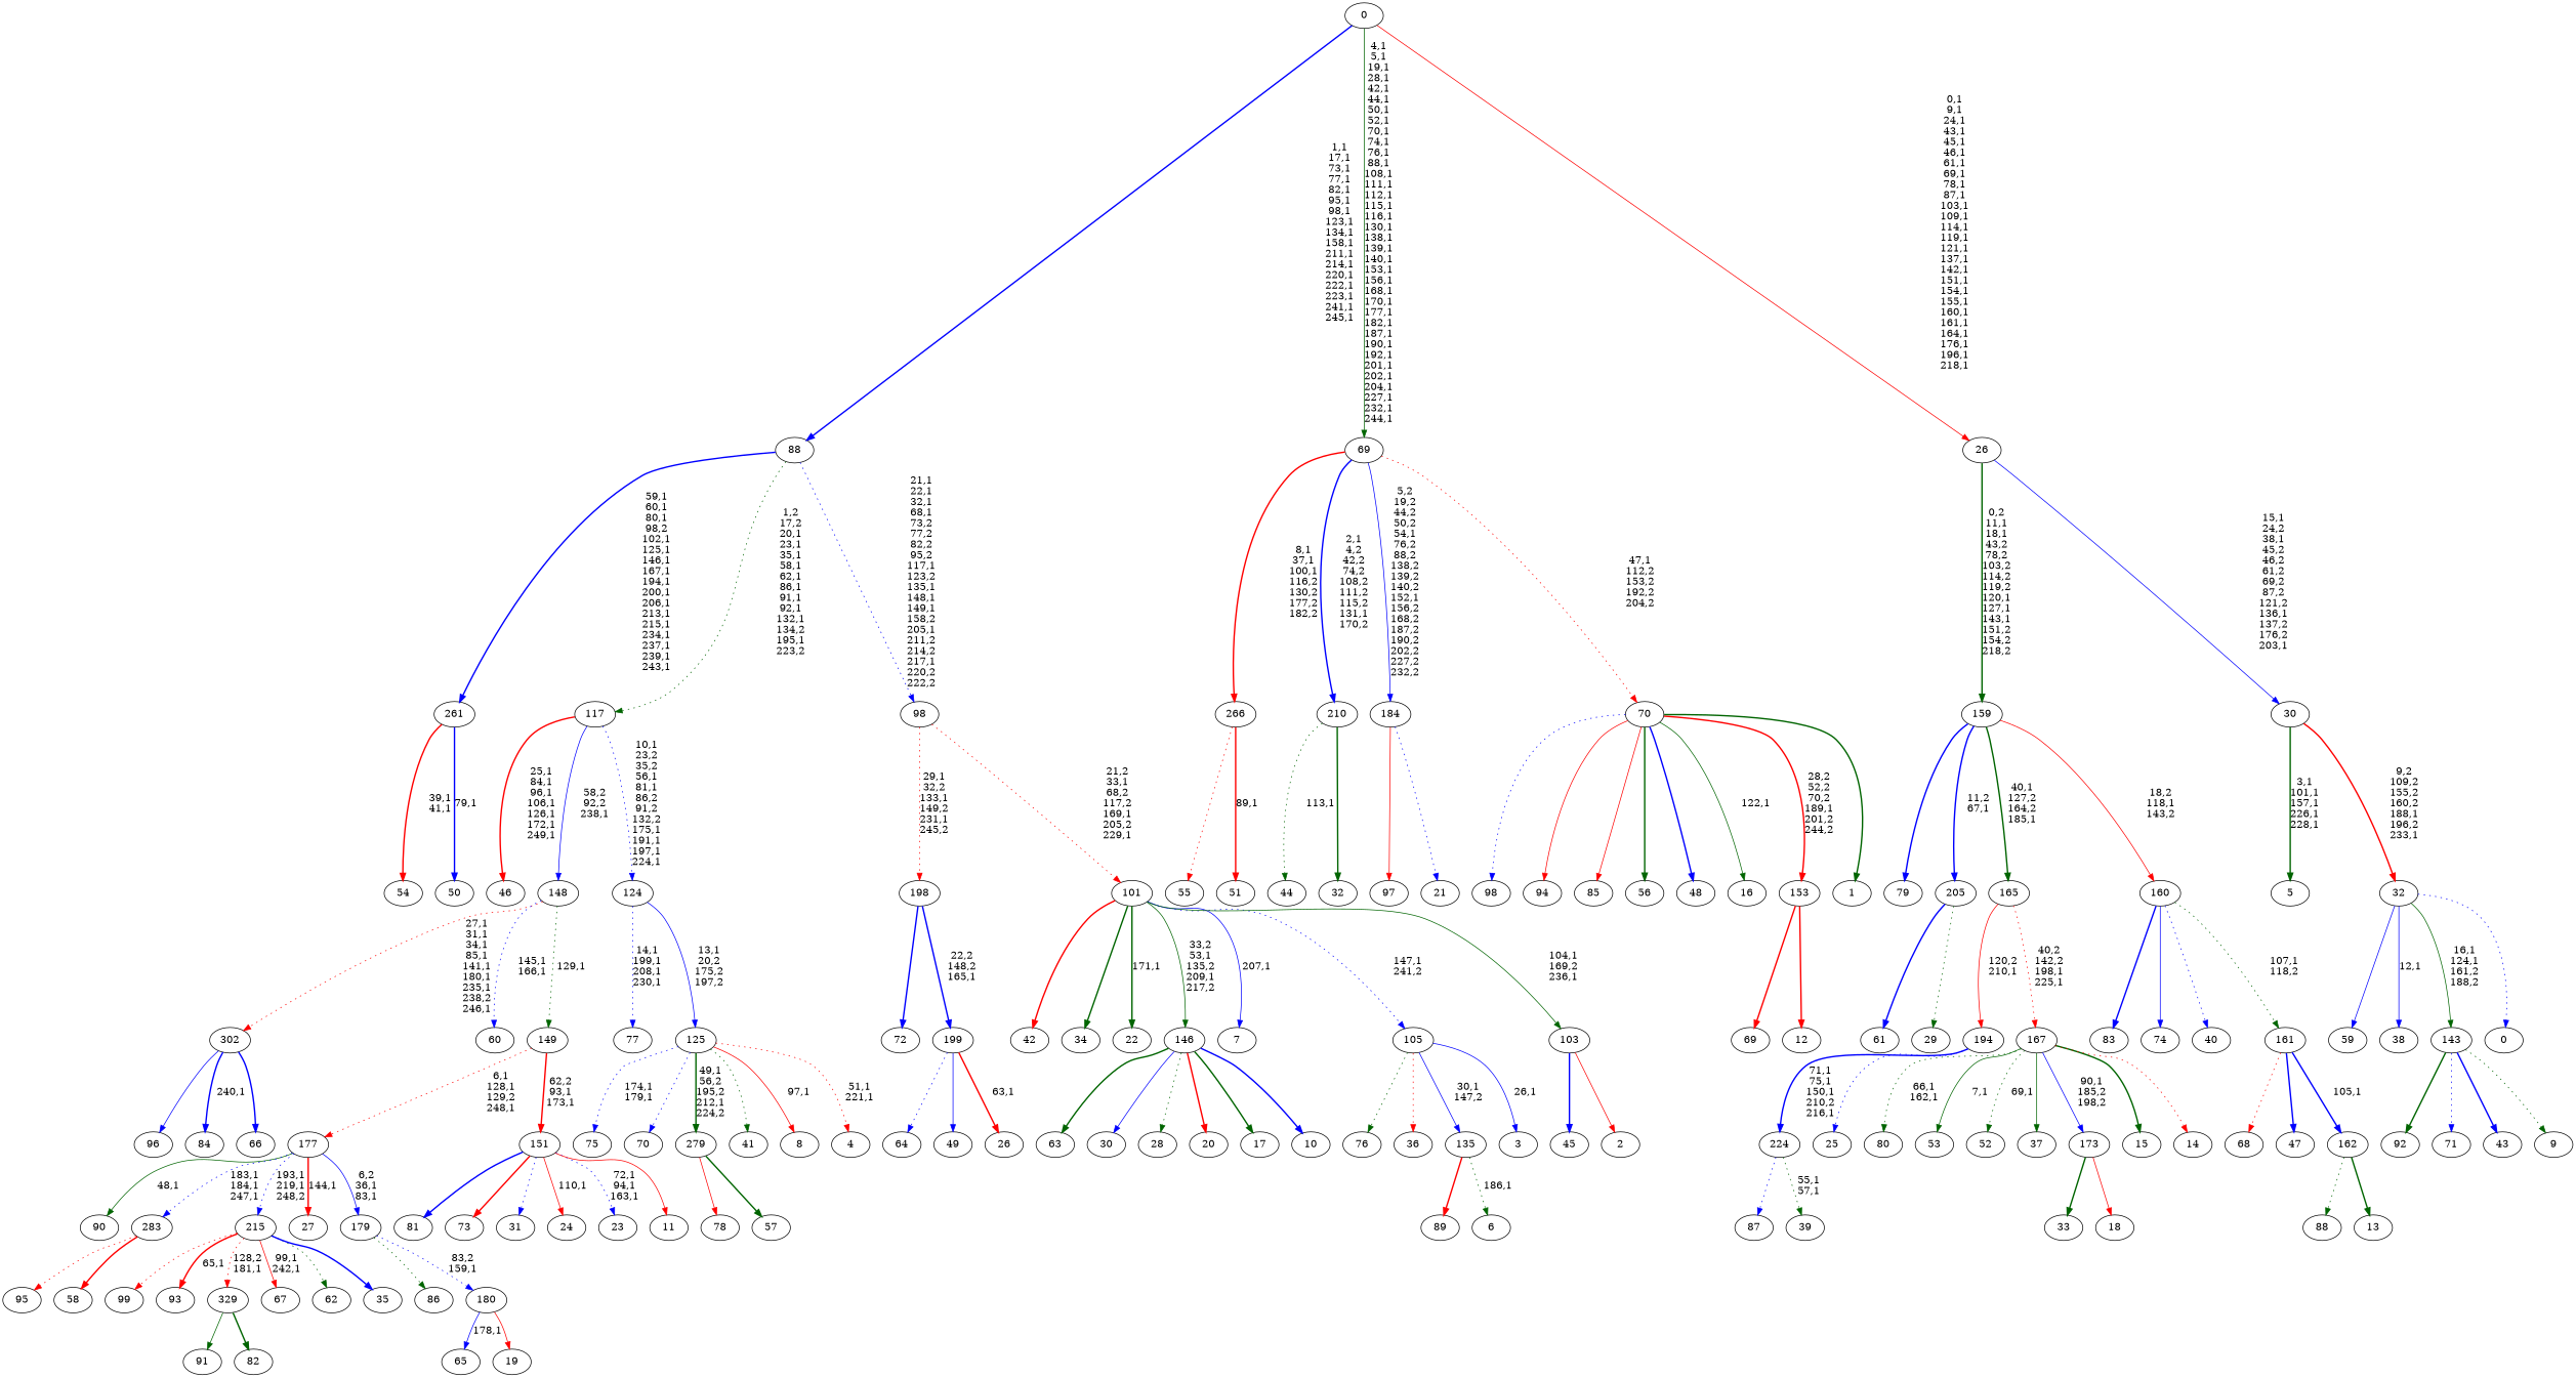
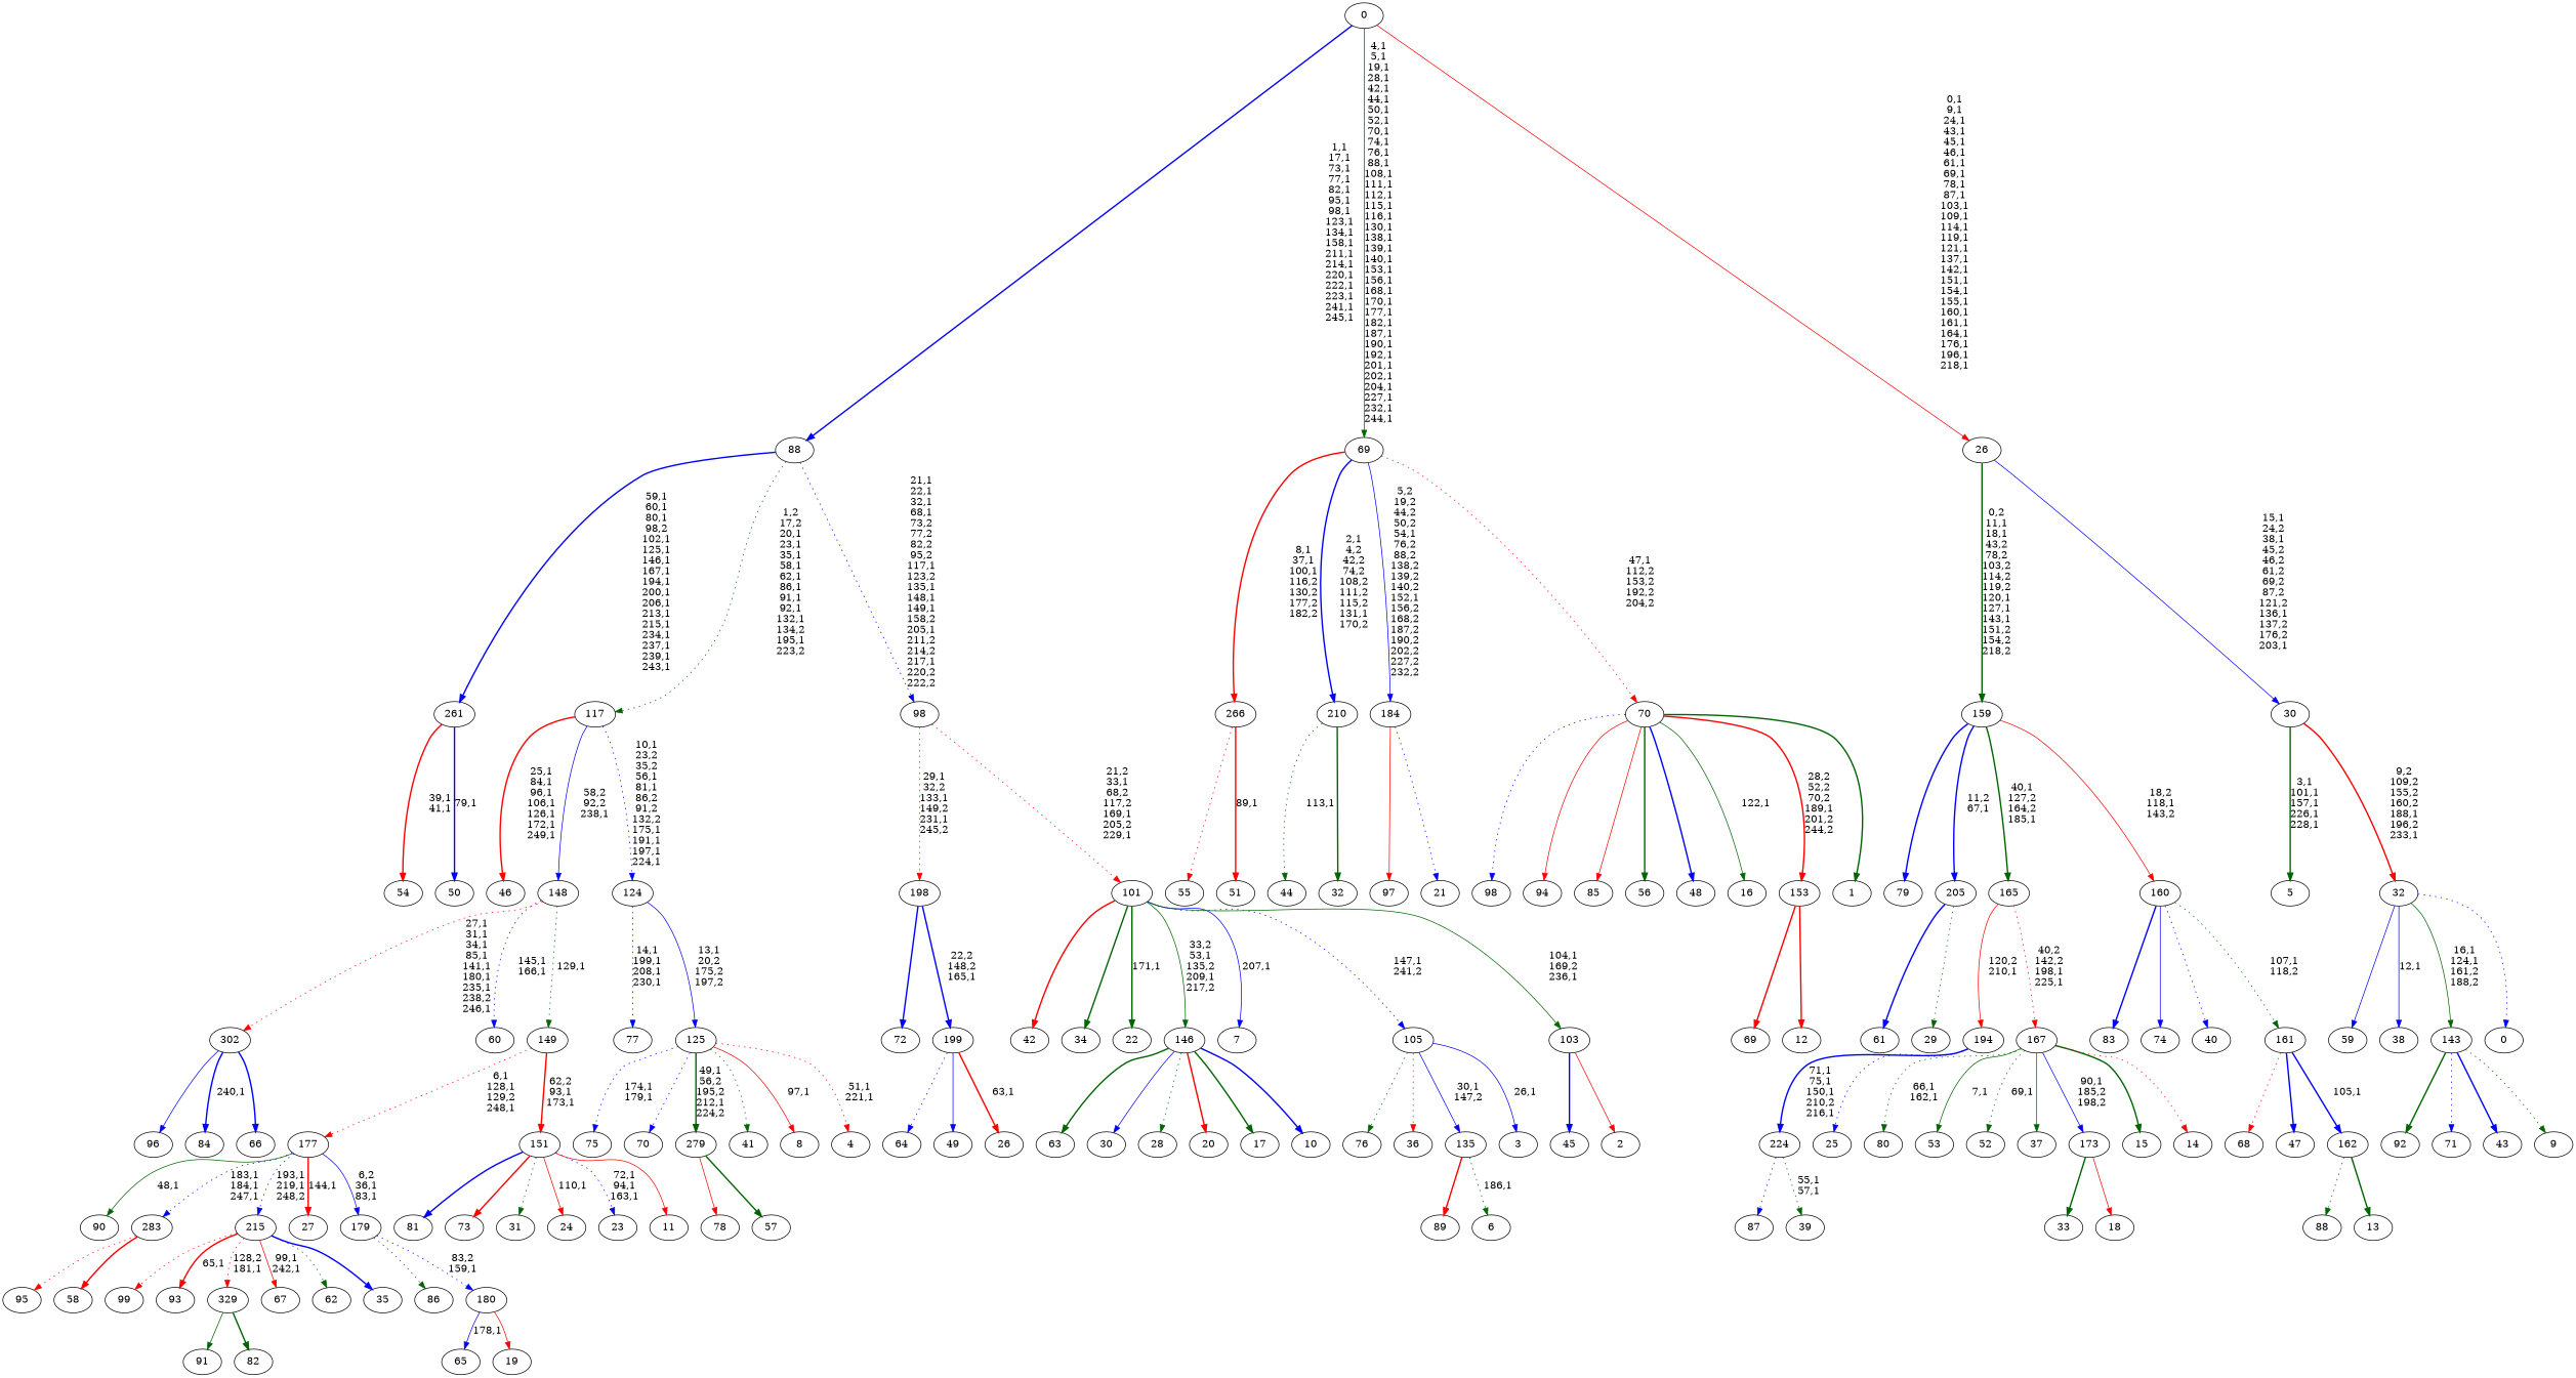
  digraph {
    edge [color=blue style=bold]
    n1 [label=99]
    n2 [label=98]
    n3 [label=97]
    n4 [label=96]
    n5 [label=95]
    n6 [label=94]
    n7 [label=93]
    n8 [label=92]
    n9 [label=91]
    n10 [label=90]
    n11 [label=89]
    n12 [label=88]
    n13 [label=87]
    n14 [label=86]
    n15 [label=85]
    n16 [label=84]
    n17 [label=83]
    n18 [label=82]
    329
    n20 [label=81]
    n21 [label=80]
    n22 [label=79]
    n23 [label=78]
    n24 [label=77]
    n25 [label=76]
    n26 [label=75]
    n27 [label=74]
    n28 [label=73]
    n29 [label=72]
    n30 [label=71]
    n31 [label=70]
    n32 [label=69]
    n33 [label=68]
    n34 [label=67]
    n35 [label=66]
    302
    n37 [label=65]
    n38 [label=64]
    n39 [label=63]
    n40 [label=62]
    n41 [label=61]
    n42 [label=60]
    n43 [label=59]
    n44 [label=58]
    283
    n46 [label=57]
    279
    n48 [label=56]
    n49 [label=55]
    n50 [label=54]
    n51 [label=53]
    n52 [label=52]
    n53 [label=51]
    266
    n55 [label=50]
    261
    n57 [label=49]
    n58 [label=48]
    n59 [label=47]
    n60 [label=46]
    n61 [label=45]
    n62 [label=44]
    n63 [label=43]
    n64 [label=42]
    n65 [label=41]
    n66 [label=40]
    n67 [label=39]
    224
    n69 [label=38]
    n70 [label=37]
    n71 [label=36]
    n72 [label=35]
    215
    n74 [label=34]
    n75 [label=33]
    n76 [label=32]
    210
    n78 [label=31]
    n79 [label=30]
    n80 [label=29]
    205
    n82 [label=28]
    n83 [label=27]
    n84 [label=26]
    199
    198
    n87 [label=25]
    194
    n89 [label=24]
    n90 [label=23]
    n91 [label=22]
    n92 [label=21]
    184
    n94 [label=20]
    n95 [label=19]
    180
    179
    177
    n99 [label=18]
    173
    n101 [label=17]
    n102 [label=16]
    n103 [label=15]
    n104 [label=14]
    167
    165
    n107 [label=13]
    162
    161
    160
    159
    n112 [label=12]
    153
    n114 [label=11]
    151
    149
    148
    n118 [label=10]
    146
    n120 [label=9]
    143
    n122 [label=8]
    n123 [label=7]
    n124 [label=6]
    135
    n126 [label=5]
    n127 [label=4]
    125
    124
    117
    n131 [label=3]
    105
    n133 [label=2]
    103
    101
    98
    88
    n138 [label=1]
    70
    69
    n141 [label=0]
    32
    30
    26
    0
    329 -> n9 [color=darkgreen style=solid]
    329 -> n18 [color=darkgreen]
    302 -> n4 [style=solid]
    302 -> n16 [label="240,1"]
    302 -> n35
    283 -> n5 [color=red style=dotted]
    283 -> n44 [color=red]
    279 -> n23 [color=red style=solid]
    279 -> n46 [color=darkgreen]
    266 -> n49 [color=red style=dotted]
    266 -> n53 [color=red label="89,1"]
    261 -> n50 [color=red label="39,1\n41,1"]
    261 -> n55 [label="79,1"]
    224 -> n13 [style=dotted]
    224 -> n67 [color=darkgreen label="55,1\n57,1" style=dotted]
    215 -> n1 [color=red style=dotted]
    215 -> n7 [color=red label="65,1"]
    215 -> 329 [color=red label="128,2\n181,1" style=dotted]
    215 -> n34 [color=red label="99,1\n242,1" style=solid]
    215 -> n40 [color=darkgreen style=dotted]
    215 -> n72
    210 -> n62 [color=darkgreen label="113,1" style=dotted]
    210 -> n76 [color=darkgreen]
    205 -> n41
    205 -> n80 [color=darkgreen style=dotted]
    199 -> n38 [style=dotted]
    199 -> n57 [style=solid]
    199 -> n84 [color=red label="63,1"]
    198 -> n29
    198 -> 199 [label="22,2\n148,2\n165,1"]
    194 -> 224 [label="71,1\n75,1\n150,1\n210,2\n216,1"]
    194 -> n87 [style=dotted]
    184 -> n3 [color=red style=solid]
    184 -> n92 [style=dotted]
    180 -> n37 [label="178,1" style=solid]
    180 -> n95 [color=red style=solid]
    179 -> n14 [color=darkgreen style=dotted]
    179 -> 180 [label="83,2\n159,1" style=dotted]
    177 -> n10 [color=darkgreen label="48,1" style=solid]
    177 -> 283 [label="183,1\n184,1\n247,1" style=dotted]
    177 -> 215 [label="193,1\n219,1\n248,2" style=dotted]
    177 -> n83 [color=red label="144,1"]
    177 -> 179 [label="6,2\n36,1\n83,1" style=solid]
    173 -> n75 [color=darkgreen]
    173 -> n99 [color=red style=solid]
    167 -> n21 [color=darkgreen label="66,1\n162,1" style=dotted]
    167 -> n51 [color=darkgreen label="7,1" style=solid]
    167 -> n52 [color=darkgreen label="69,1" style=dotted]
    167 -> n70 [color=darkgreen style=solid]
    167 -> 173 [label="90,1\n185,2\n198,2" style=solid]
    167 -> n103 [color=darkgreen]
    167 -> n104 [color=red style=dotted]
    165 -> 194 [color=red label="120,2\n210,1" style=solid]
    165 -> 167 [color=red label="40,2\n142,2\n198,1\n225,1" style=dotted]
    162 -> n12 [color=darkgreen style=dotted]
    162 -> n107 [color=darkgreen]
    161 -> n33 [color=red style=dotted]
    161 -> n59
    161 -> 162 [label="105,1"]
    160 -> n17
    160 -> n27 [style=solid]
    160 -> n66 [style=dotted]
    160 -> 161 [color=darkgreen label="107,1\n118,2" style=dotted]
    159 -> n22
    159 -> 205 [label="11,2\n67,1"]
    159 -> 165 [color=darkgreen label="40,1\n127,2\n164,2\n185,1"]
    159 -> 160 [color=red label="18,2\n118,1\n143,2" style=solid]
    153 -> n32 [color=red]
    153 -> n112 [color=red]
    151 -> n20
    151 -> n28 [color=red]
-   151 -> n78 [style=dotted]
+   151 -> n78 [color=darkgreen style=dotted]
    151 -> n89 [color=red label="110,1" style=solid]
    151 -> n90 [label="72,1\n94,1\n163,1" style=dotted]
    151 -> n114 [color=red style=solid]
    149 -> 177 [color=red label="6,1\n128,1\n129,2\n248,1" style=dotted]
    149 -> 151 [color=red label="62,2\n93,1\n173,1"]
    148 -> 302 [color=red label="27,1\n31,1\n34,1\n85,1\n141,1\n180,1\n235,1\n238,2\n246,1" style=dotted]
    148 -> n42 [label="145,1\n166,1" style=dotted]
    148 -> 149 [color=darkgreen label="129,1" style=dotted]
    146 -> n39 [color=darkgreen]
    146 -> n79 [style=solid]
    146 -> n82 [color=darkgreen style=dotted]
    146 -> n94 [color=red]
    146 -> n101 [color=darkgreen]
    146 -> n118
    143 -> n8 [color=darkgreen]
    143 -> n30 [style=dotted]
    143 -> n63
    143 -> n120 [color=darkgreen style=dotted]
    135 -> n11 [color=red]
    135 -> n124 [color=darkgreen label="186,1" style=dotted]
    125 -> n26 [label="174,1\n179,1" style=dotted]
    125 -> n31 [style=dotted]
    125 -> 279 [color=darkgreen label="49,1\n56,2\n195,2\n212,1\n224,2"]
    125 -> n65 [color=darkgreen style=dotted]
    125 -> n122 [color=red label="97,1" style=solid]
    125 -> n127 [color=red label="51,1\n221,1" style=dotted]
    124 -> n24 [label="14,1\n199,1\n208,1\n230,1" style=dotted]
    124 -> 125 [label="13,1\n20,2\n175,2\n197,2" style=solid]
    117 -> n60 [color=red label="25,1\n84,1\n96,1\n106,1\n126,1\n172,1\n249,1"]
    117 -> 148 [label="58,2\n92,2\n238,1" style=solid]
    117 -> 124 [label="10,1\n23,2\n35,2\n56,1\n81,1\n86,2\n91,2\n132,2\n175,1\n191,1\n197,1\n224,1" style=dotted]
    105 -> n25 [color=darkgreen style=dotted]
    105 -> n71 [color=red style=dotted]
    105 -> 135 [label="30,1\n147,2" style=solid]
    105 -> n131 [label="26,1" style=solid]
    103 -> n61
    103 -> n133 [color=red style=solid]
    101 -> n64 [color=red]
    101 -> n74 [color=darkgreen]
    101 -> n91 [color=darkgreen label="171,1"]
    101 -> 146 [color=darkgreen label="33,2\n53,1\n135,2\n209,1\n217,2" style=solid]
    101 -> n123 [label="207,1" style=solid]
    101 -> 105 [label="147,1\n241,2" style=dotted]
    101 -> 103 [color=darkgreen label="104,1\n169,2\n236,1" style=solid]
    98 -> 198 [color=red label="29,1\n32,2\n133,1\n149,2\n231,1\n245,2" style=dotted]
    98 -> 101 [color=red label="21,2\n33,1\n68,2\n117,2\n169,1\n205,2\n229,1" style=dotted]
    88 -> 261 [label="59,1\n60,1\n80,1\n98,2\n102,1\n125,1\n146,1\n167,1\n194,1\n200,1\n206,1\n213,1\n215,1\n234,1\n237,1\n239,1\n243,1"]
    88 -> 117 [color=darkgreen label="1,2\n17,2\n20,1\n23,1\n35,1\n58,1\n62,1\n86,1\n91,1\n92,1\n132,1\n134,2\n195,1\n223,2" style=dotted]
    88 -> 98 [label="21,1\n22,1\n32,1\n68,1\n73,2\n77,2\n82,2\n95,2\n117,1\n123,2\n135,1\n148,1\n149,1\n158,2\n205,1\n211,2\n214,2\n217,1\n220,2\n222,2" style=dotted]
    70 -> n2 [style=dotted]
    70 -> n6 [color=red style=solid]
    70 -> n15 [color=red style=solid]
    70 -> n48 [color=darkgreen]
    70 -> n58
    70 -> n102 [color=darkgreen label="122,1" style=solid]
    70 -> 153 [color=red label="28,2\n52,2\n70,2\n189,1\n201,2\n244,2"]
    70 -> n138 [color=darkgreen]
    69 -> 266 [color=red label="8,1\n37,1\n100,1\n116,2\n130,2\n177,2\n182,2"]
    69 -> 210 [label="2,1\n4,2\n42,2\n74,2\n108,2\n111,2\n115,2\n131,1\n170,2"]
    69 -> 184 [label="5,2\n19,2\n44,2\n50,2\n54,1\n76,2\n88,2\n138,2\n139,2\n140,2\n152,1\n156,2\n168,2\n187,2\n190,2\n202,2\n227,2\n232,2" style=solid]
    69 -> 70 [color=red label="47,1\n112,2\n153,2\n192,2\n204,2" style=dotted]
    32 -> n43 [style=solid]
    32 -> n69 [label="12,1" style=solid]
    32 -> 143 [color=darkgreen label="16,1\n124,1\n161,2\n188,2" style=solid]
    32 -> n141 [style=dotted]
    30 -> n126 [color=darkgreen label="3,1\n101,1\n157,1\n226,1\n228,1"]
    30 -> 32 [color=red label="9,2\n109,2\n155,2\n160,2\n188,1\n196,2\n233,1"]
    26 -> 159 [color=darkgreen label="0,2\n11,1\n18,1\n43,2\n78,2\n103,2\n114,2\n119,2\n120,1\n127,1\n143,1\n151,2\n154,2\n218,2"]
    26 -> 30 [label="15,1\n24,2\n38,1\n45,2\n46,2\n61,2\n69,2\n87,2\n121,2\n136,1\n137,2\n176,2\n203,1" style=solid]
    0 -> 88 [label="1,1\n17,1\n73,1\n77,1\n82,1\n95,1\n98,1\n123,1\n134,1\n158,1\n211,1\n214,1\n220,1\n222,1\n223,1\n241,1\n245,1"]
    0 -> 69 [color=darkgreen label="4,1\n5,1\n19,1\n28,1\n42,1\n44,1\n50,1\n52,1\n70,1\n74,1\n76,1\n88,1\n108,1\n111,1\n112,1\n115,1\n116,1\n130,1\n138,1\n139,1\n140,1\n153,1\n156,1\n168,1\n170,1\n177,1\n182,1\n187,1\n190,1\n192,1\n201,1\n202,1\n204,1\n227,1\n232,1\n244,1" style=solid]
    0 -> 26 [color=red label="0,1\n9,1\n24,1\n43,1\n45,1\n46,1\n61,1\n69,1\n78,1\n87,1\n103,1\n109,1\n114,1\n119,1\n121,1\n137,1\n142,1\n151,1\n154,1\n155,1\n160,1\n161,1\n164,1\n176,1\n196,1\n218,1" style=solid]
  }
